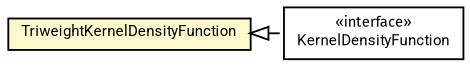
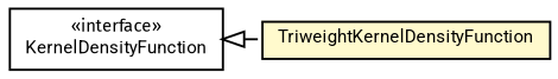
  digraph {
    nodesep=0.15
    rankdir=LR
    ranksep=0.25
    fontname="Fira Sans"
    node [fontcolor=black fontname="Fira Sans" fontsize=8 margin=0 shape=plaintext]
    n1 [height=0 label=<<table title="de.lmu.ifi.dbs.elki.math.statistics.kernelfunctions.TriweightKernelDensityFunction" border="0" cellborder="1" cellspacing="0" cellpadding="2" bgcolor="lemonChiffon" href="TriweightKernelDensityFunction.html" target="_parent"> 		<tr><td><table border="0" cellspacing="0" cellpadding="1"> 		<tr><td align="center" balign="center"> <font face="Roboto">TriweightKernelDensityFunction</font> </td></tr> 		</table></td></tr> 		</table>> width=0]
    n2 [height=0 label=<<table title="de.lmu.ifi.dbs.elki.math.statistics.kernelfunctions.KernelDensityFunction" border="0" cellborder="1" cellspacing="0" cellpadding="2" href="KernelDensityFunction.html" target="_parent"> 		<tr><td><table border="0" cellspacing="0" cellpadding="1"> 		<tr><td align="center" balign="center"> &#171;interface&#187; </td></tr> 		<tr><td align="center" balign="center"> <font face="Roboto">KernelDensityFunction</font> </td></tr> 		</table></td></tr> 		</table>> width=0]
-   n1 -> n2 [arrowtail=empty color=black dir=back fontname="Fira Sans" fontsize=7 labelfontname=Roboto labelfontsize=7 style=dashed weight=9]
+   n2 -> n1 [arrowtail=empty color=black dir=back fontname="Fira Sans" fontsize=7 labelfontname=Roboto labelfontsize=7 style=dashed weight=9]
  }
